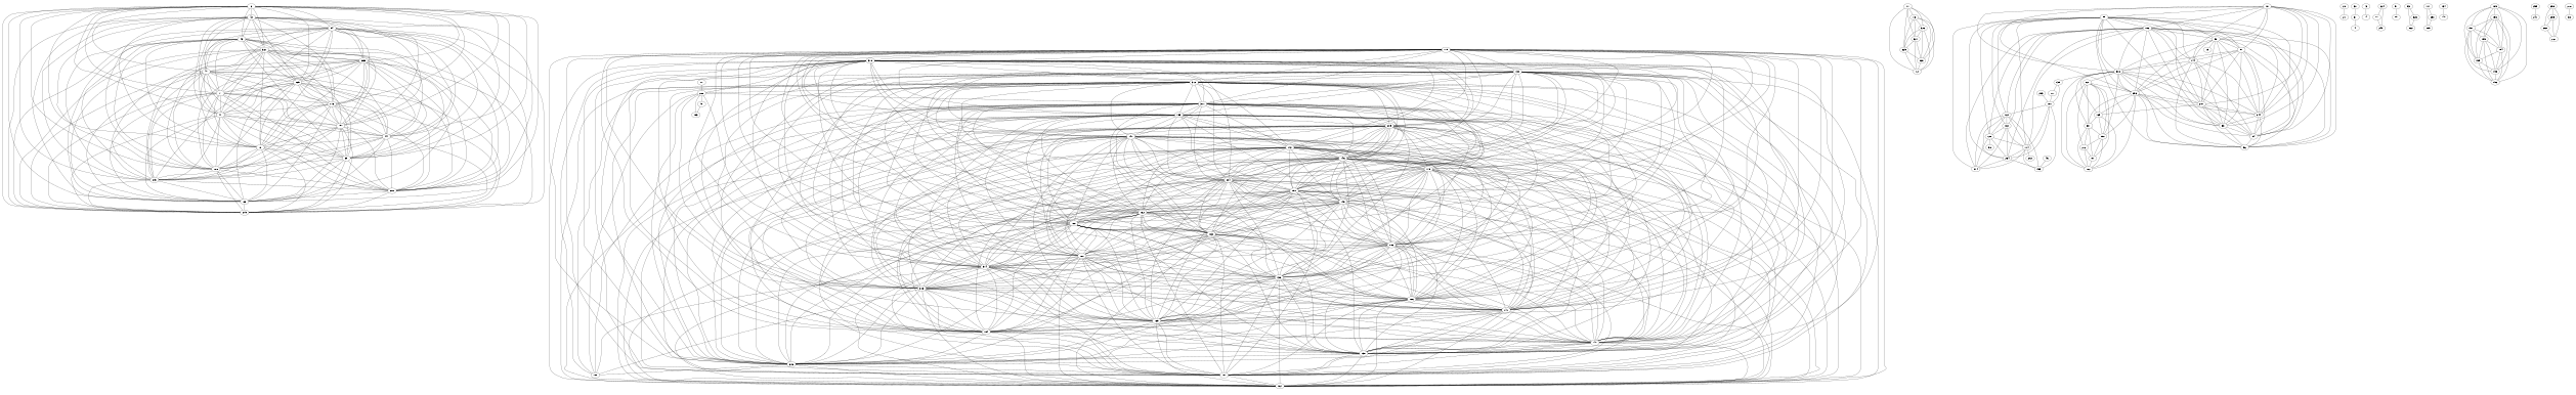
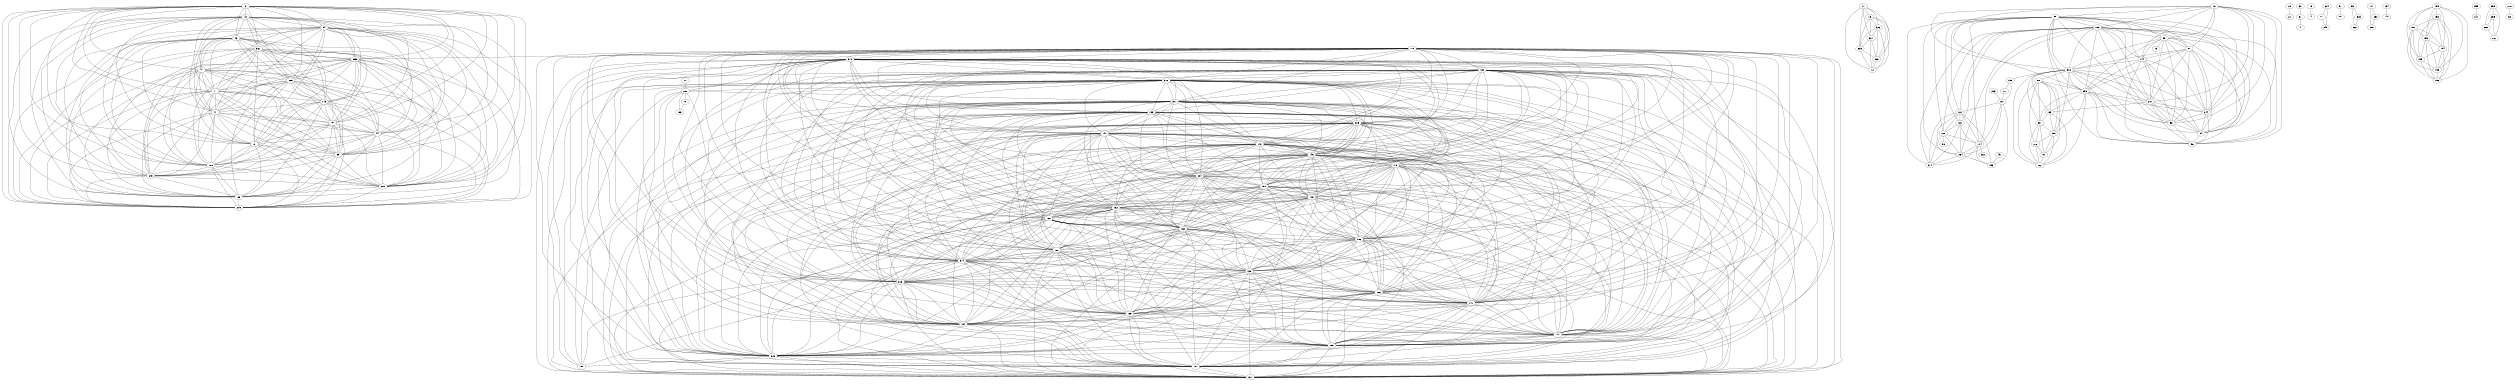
  graph {
    6
    42
    43
    83
    94
    108
    200
    275
    279
    8
    115
    39
    44
    41
    190
    7
    40
    321
    265
    225
    9
    183
    280
    11
    13
    12
    326
    327
    329
    18
    55
    58
    182
    207
    296
    54
    56
    57
    122
    53
    244
    19
    302
    114
    264
    128
    160
    165
    102
    250
    301
    20
    21
    30
    31
    4
    46
    153
    144
    82
    139
    73
    74
    77
    310
    311
    313
    81
    272
    87
    249
    91
    89
    93
    322
    323
    100
    312
    130
    138
    140
    167
    169
    184
    187
    315
    141
    136
    166
    314
    168
    180
    186
    204
    133
    179
    142
    163
    162
    149
    191
    202
    214
    117
    289
    290
    98
    146
    147
    209
    178
    134
    148
    181
    217
    189
    193
    197
    199
    198
    194
    195
    196
    203
    224
    255
    241
    258
    259
    260
    261
    278
    38
    328
    6 -- 42
    6 -- 43
    6 -- 83
    6 -- 94
    6 -- 108
    6 -- 200
    6 -- 275
    6 -- 279
    42 -- 94
    42 -- 108
    42 -- 200
    42 -- 275
    42 -- 279
    42 -- 8
    42 -- 115
    42 -- 39
    42 -- 44
    42 -- 41
    42 -- 190
    43 -- 42
    43 -- 200
    43 -- 275
    43 -- 279
    43 -- 8
    43 -- 115
    43 -- 44
    43 -- 190
    43 -- 7
    43 -- 40
    43 -- 321
    83 -- 42
    83 -- 43
    83 -- 94
    83 -- 108
    83 -- 275
    83 -- 279
    83 -- 8
    83 -- 39
    83 -- 190
    83 -- 321
    83 -- 265
    83 -- 225
    94 -- 43
    94 -- 200
    94 -- 275
    94 -- 279
    94 -- 190
    94 -- 7
    94 -- 40
    94 -- 265
    94 -- 225
    108 -- 43
    108 -- 94
    108 -- 275
    108 -- 279
    108 -- 7
    108 -- 265
    200 -- 83
    200 -- 108
    200 -- 279
    200 -- 8
    200 -- 39
    200 -- 44
    200 -- 41
    200 -- 190
    200 -- 40
    200 -- 225
    275 -- 200
    275 -- 279
    275 -- 8
    275 -- 115
    275 -- 39
    275 -- 44
    275 -- 190
    275 -- 40
    275 -- 321
    275 -- 225
    279 -- 115
    279 -- 44
    279 -- 41
    279 -- 190
    279 -- 7
    279 -- 321
    279 -- 265
    8 -- 6
    8 -- 94
    8 -- 108
    8 -- 279
    8 -- 115
    8 -- 39
    8 -- 40
    115 -- 6
    115 -- 83
    115 -- 94
    115 -- 108
    115 -- 200
    115 -- 39
    115 -- 44
    115 -- 41
    115 -- 40
    115 -- 265
    39 -- 6
    39 -- 43
    39 -- 94
    39 -- 108
    39 -- 279
    39 -- 44
    39 -- 7
    39 -- 321
    39 -- 265
    39 -- 225
    44 -- 6
    44 -- 83
    44 -- 94
    44 -- 108
    44 -- 8
    44 -- 7
    44 -- 321
    44 -- 225
    41 -- 6
    41 -- 43
    41 -- 83
    41 -- 94
    41 -- 108
    41 -- 275
    41 -- 8
    41 -- 39
    41 -- 44
    41 -- 190
    41 -- 7
    41 -- 265
    190 -- 6
    190 -- 108
    190 -- 8
    190 -- 115
    190 -- 39
    190 -- 44
    190 -- 7
    190 -- 321
    190 -- 225
    7 -- 6
    7 -- 42
    7 -- 83
    7 -- 200
    7 -- 275
    7 -- 8
    7 -- 115
    7 -- 265
    40 -- 6
    40 -- 42
    40 -- 83
    40 -- 108
    40 -- 279
    40 -- 39
    40 -- 44
    40 -- 41
    40 -- 190
    40 -- 7
    40 -- 321
    40 -- 225
    321 -- 6
    321 -- 42
    321 -- 94
    321 -- 108
    321 -- 200
    321 -- 8
    321 -- 115
    321 -- 41
    321 -- 7
    321 -- 265
    265 -- 6
    265 -- 42
    265 -- 43
    265 -- 200
    265 -- 275
    265 -- 8
    265 -- 44
    265 -- 190
    265 -- 40
    225 -- 6
    225 -- 42
    225 -- 43
    225 -- 108
    225 -- 279
    225 -- 8
    225 -- 115
    225 -- 41
    225 -- 7
    225 -- 321
    225 -- 265
    9 -- 183
    183 -- 280
    280 -- 9
    280 -- 310
    280 -- 311
    280 -- 313
    11 -- 13
    13 -- 12
    13 -- 326
    13 -- 327
    12 -- 11
    326 -- 11
    326 -- 12
    326 -- 327
    327 -- 11
    327 -- 12
    327 -- 329
    329 -- 11
    329 -- 13
    329 -- 12
    329 -- 326
    329 -- 328
    18 -- 55
    18 -- 58
    18 -- 182
    18 -- 207
    18 -- 296
    55 -- 182
    55 -- 207
    55 -- 296
    55 -- 54
    55 -- 56
    55 -- 57
    55 -- 122
    58 -- 55
    58 -- 57
    58 -- 53
    58 -- 244
    58 -- 19
    182 -- 58
    182 -- 207
    182 -- 296
    182 -- 54
    182 -- 53
    182 -- 244
    182 -- 302
    182 -- 114
    182 -- 264
    182 -- 128
    182 -- 160
    207 -- 58
    207 -- 57
    207 -- 244
    207 -- 165
    296 -- 58
    296 -- 207
    296 -- 54
    296 -- 56
    296 -- 244
    296 -- 302
    296 -- 102
    296 -- 250
    296 -- 301
    54 -- 18
    54 -- 58
    54 -- 207
    54 -- 56
    54 -- 57
    56 -- 18
    56 -- 58
    56 -- 182
    56 -- 207
    56 -- 57
    56 -- 53
    57 -- 18
    57 -- 182
    57 -- 296
    57 -- 53
    57 -- 244
    57 -- 302
    57 -- 144
    122 -- 182
    122 -- 114
    122 -- 264
    122 -- 128
    122 -- 160
    53 -- 18
    53 -- 55
    53 -- 207
    53 -- 296
    53 -- 54
    53 -- 302
    53 -- 144
    244 -- 18
    244 -- 55
    244 -- 54
    244 -- 56
    244 -- 53
    302 -- 18
    302 -- 55
    302 -- 58
    302 -- 207
    302 -- 54
    302 -- 56
    302 -- 244
    302 -- 102
    302 -- 250
    302 -- 301
    302 -- 82
    302 -- 139
    114 -- 55
    114 -- 264
    114 -- 153
    114 -- 202
    114 -- 214
    264 -- 55
    264 -- 160
    264 -- 153
    264 -- 214
    128 -- 55
    128 -- 114
    128 -- 264
    128 -- 214
    128 -- 98
    160 -- 55
    160 -- 114
    160 -- 128
    160 -- 214
    165 -- 296
    165 -- 302
    165 -- 102
    165 -- 250
    165 -- 301
    102 -- 250
    102 -- 301
    102 -- 82
    102 -- 272
    250 -- 82
    250 -- 272
    301 -- 250
    301 -- 82
    301 -- 81
    301 -- 272
    20 -- 21
    30 -- 31
    31 -- 4
    46 -- 153
    153 -- 122
    144 -- 18
    144 -- 55
    144 -- 58
    144 -- 182
    144 -- 207
    144 -- 296
    144 -- 54
    144 -- 56
    144 -- 244
    144 -- 302
    82 -- 296
    82 -- 165
    82 -- 81
    82 -- 272
    139 -- 181
    139 -- 217
    73 -- 74
    77 -- 280
    310 -- 130
    310 -- 138
    310 -- 140
    310 -- 167
    310 -- 169
    310 -- 184
    310 -- 187
    310 -- 315
    310 -- 141
    310 -- 136
    310 -- 166
    310 -- 314
    311 -- 310
    311 -- 313
    311 -- 312
    311 -- 130
    311 -- 138
    311 -- 169
    311 -- 315
    311 -- 141
    311 -- 136
    311 -- 314
    311 -- 168
    311 -- 180
    311 -- 186
    311 -- 204
    311 -- 133
    311 -- 179
    313 -- 310
    313 -- 100
    313 -- 312
    313 -- 130
    313 -- 138
    313 -- 167
    313 -- 169
    313 -- 187
    313 -- 141
    313 -- 166
    313 -- 204
    313 -- 179
    313 -- 163
    313 -- 162
    313 -- 149
    313 -- 191
    313 -- 147
    81 -- 102
    81 -- 250
    272 -- 81
    87 -- 249
    91 -- 89
    93 -- 322
    93 -- 323
    323 -- 322
    100 -- 280
    100 -- 310
    100 -- 311
    100 -- 312
    312 -- 280
    312 -- 310
    312 -- 167
    312 -- 169
    312 -- 184
    312 -- 141
    312 -- 314
    312 -- 168
    312 -- 180
    312 -- 186
    312 -- 204
    312 -- 142
    312 -- 163
    312 -- 162
    312 -- 149
    312 -- 191
    130 -- 312
    130 -- 138
    130 -- 140
    130 -- 167
    130 -- 169
    130 -- 184
    130 -- 187
    130 -- 315
    130 -- 168
    130 -- 180
    130 -- 186
    130 -- 204
    130 -- 142
    130 -- 163
    130 -- 146
    130 -- 147
    138 -- 312
    138 -- 167
    138 -- 169
    138 -- 315
    138 -- 141
    138 -- 136
    138 -- 166
    138 -- 314
    138 -- 168
    138 -- 180
    138 -- 186
    138 -- 163
    138 -- 149
    138 -- 191
    140 -- 311
    140 -- 313
    140 -- 312
    140 -- 138
    140 -- 141
    140 -- 166
    140 -- 314
    140 -- 168
    140 -- 180
    140 -- 179
    140 -- 142
    140 -- 162
    140 -- 191
    140 -- 146
    140 -- 147
    167 -- 311
    167 -- 140
    167 -- 315
    167 -- 136
    167 -- 166
    167 -- 314
    167 -- 180
    167 -- 186
    167 -- 204
    167 -- 133
    167 -- 142
    167 -- 163
    167 -- 162
    167 -- 149
    167 -- 191
    169 -- 140
    169 -- 167
    169 -- 184
    169 -- 314
    169 -- 168
    169 -- 133
    169 -- 142
    169 -- 191
    169 -- 146
    169 -- 147
    169 -- 209
    184 -- 311
    184 -- 313
    184 -- 138
    184 -- 140
    184 -- 167
    184 -- 187
    184 -- 315
    184 -- 141
    184 -- 136
    184 -- 168
    184 -- 180
    184 -- 186
    184 -- 133
    184 -- 179
    184 -- 163
    184 -- 162
    184 -- 146
    184 -- 147
    187 -- 311
    187 -- 312
    187 -- 138
    187 -- 140
    187 -- 167
    187 -- 169
    187 -- 141
    187 -- 166
    187 -- 314
    187 -- 180
    187 -- 186
    187 -- 179
    187 -- 142
    187 -- 162
    187 -- 191
    187 -- 178
    315 -- 280
    315 -- 313
    315 -- 100
    315 -- 312
    315 -- 140
    315 -- 169
    315 -- 187
    315 -- 141
    315 -- 136
    315 -- 166
    315 -- 168
    315 -- 180
    315 -- 204
    315 -- 133
    315 -- 142
    315 -- 163
    315 -- 191
    315 -- 146
    315 -- 147
    141 -- 130
    141 -- 167
    141 -- 169
    141 -- 314
    141 -- 204
    141 -- 162
    141 -- 146
    141 -- 178
    136 -- 313
    136 -- 312
    136 -- 130
    136 -- 140
    136 -- 169
    136 -- 187
    136 -- 141
    136 -- 168
    136 -- 180
    136 -- 186
    136 -- 133
    136 -- 163
    136 -- 162
    136 -- 209
    136 -- 178
    166 -- 311
    166 -- 312
    166 -- 130
    166 -- 169
    166 -- 184
    166 -- 141
    166 -- 136
    166 -- 314
    166 -- 168
    166 -- 204
    166 -- 133
    166 -- 179
    166 -- 162
    166 -- 149
    166 -- 147
    314 -- 280
    314 -- 313
    314 -- 100
    314 -- 130
    314 -- 184
    314 -- 315
    314 -- 136
    314 -- 186
    314 -- 133
    314 -- 146
    314 -- 147
    314 -- 209
    168 -- 310
    168 -- 313
    168 -- 167
    168 -- 187
    168 -- 141
    168 -- 314
    168 -- 142
    168 -- 163
    168 -- 149
    168 -- 146
    168 -- 147
    168 -- 209
    168 -- 178
    180 -- 310
    180 -- 313
    180 -- 169
    180 -- 141
    180 -- 166
    180 -- 314
    180 -- 168
    180 -- 204
    180 -- 133
    180 -- 142
    180 -- 163
    180 -- 162
    180 -- 149
    180 -- 191
    180 -- 147
    186 -- 310
    186 -- 313
    186 -- 140
    186 -- 169
    186 -- 315
    186 -- 141
    186 -- 166
    186 -- 168
    186 -- 180
    186 -- 204
    186 -- 133
    186 -- 142
    186 -- 162
    186 -- 149
    186 -- 191
    186 -- 178
    204 -- 310
    204 -- 138
    204 -- 140
    204 -- 169
    204 -- 184
    204 -- 187
    204 -- 136
    204 -- 314
    204 -- 168
    204 -- 179
    204 -- 142
    204 -- 163
    204 -- 149
    204 -- 191
    204 -- 147
    204 -- 209
    133 -- 310
    133 -- 313
    133 -- 312
    133 -- 130
    133 -- 138
    133 -- 140
    133 -- 187
    133 -- 141
    133 -- 168
    133 -- 204
    133 -- 179
    133 -- 142
    133 -- 163
    133 -- 209
    179 -- 310
    179 -- 312
    179 -- 130
    179 -- 138
    179 -- 167
    179 -- 169
    179 -- 315
    179 -- 141
    179 -- 136
    179 -- 314
-   179 -- 168
+   179 -- 265
    179 -- 180
    179 -- 186
    179 -- 163
    179 -- 162
    179 -- 209
    142 -- 310
    142 -- 311
    142 -- 313
    142 -- 138
    142 -- 184
    142 -- 141
    142 -- 136
    142 -- 166
    142 -- 314
    142 -- 179
    142 -- 163
    142 -- 162
    142 -- 149
    142 -- 191
    142 -- 146
    142 -- 209
    163 -- 310
    163 -- 311
    163 -- 140
    163 -- 169
    163 -- 187
    163 -- 141
    163 -- 166
    163 -- 314
    163 -- 186
    163 -- 162
    163 -- 191
    163 -- 146
    163 -- 147
    163 -- 209
    163 -- 178
    162 -- 310
    162 -- 311
    162 -- 130
    162 -- 138
    162 -- 169
    162 -- 315
    162 -- 314
    162 -- 168
    162 -- 204
    162 -- 133
    162 -- 191
    162 -- 147
    162 -- 209
    162 -- 178
    149 -- 310
    149 -- 311
    149 -- 130
    149 -- 140
    149 -- 169
    149 -- 184
    149 -- 187
    149 -- 315
    149 -- 141
    149 -- 136
    149 -- 314
    149 -- 133
    149 -- 179
    149 -- 163
    149 -- 162
    149 -- 147
    149 -- 209
    149 -- 178
    191 -- 310
    191 -- 311
    191 -- 130
    191 -- 184
    191 -- 141
    191 -- 136
    191 -- 166
    191 -- 314
    191 -- 168
    191 -- 133
    191 -- 179
    191 -- 149
    191 -- 147
    191 -- 209
    191 -- 178
    214 -- 55
    214 -- 182
    214 -- 122
    117 -- 289
    117 -- 290
    290 -- 289
    146 -- 310
    146 -- 311
    146 -- 313
    146 -- 312
    146 -- 138
    146 -- 167
    146 -- 187
    146 -- 136
    146 -- 166
    146 -- 180
    146 -- 186
    146 -- 204
    146 -- 133
    146 -- 179
    146 -- 162
    146 -- 149
    146 -- 191
    146 -- 147
    146 -- 178
    147 -- 310
    147 -- 311
    147 -- 312
    147 -- 138
    147 -- 167
    147 -- 187
    147 -- 141
    147 -- 136
    147 -- 186
    147 -- 133
    147 -- 179
    147 -- 142
    209 -- 310
    209 -- 311
    209 -- 313
    209 -- 312
    209 -- 130
    209 -- 138
    209 -- 140
    209 -- 167
    209 -- 184
    209 -- 187
    209 -- 315
    209 -- 141
    209 -- 166
    209 -- 180
    209 -- 186
    209 -- 146
    209 -- 147
    178 -- 130
    178 -- 138
    178 -- 140
    178 -- 167
    178 -- 169
    178 -- 184
    178 -- 166
    178 -- 180
    178 -- 204
    178 -- 133
    178 -- 179
    178 -- 142
    178 -- 147
    178 -- 209
    134 -- 148
    181 -- 122
    181 -- 114
    181 -- 264
    181 -- 153
    217 -- 181
    189 -- 193
    189 -- 197
    189 -- 199
    193 -- 197
    193 -- 199
    197 -- 199
    197 -- 198
    199 -- 194
    199 -- 195
    199 -- 196
    198 -- 189
    198 -- 193
    198 -- 199
    198 -- 196
    194 -- 189
    194 -- 193
    194 -- 197
    194 -- 198
    194 -- 195
    195 -- 189
    195 -- 193
    195 -- 197
    195 -- 198
    196 -- 189
    196 -- 193
    196 -- 197
    196 -- 194
    196 -- 195
    203 -- 181
    224 -- 87
    224 -- 249
    255 -- 241
    258 -- 259
    259 -- 260
    260 -- 258
    260 -- 261
    261 -- 258
    261 -- 259
    278 -- 38
    328 -- 11
    328 -- 13
    328 -- 12
    328 -- 326
    328 -- 327
  }
